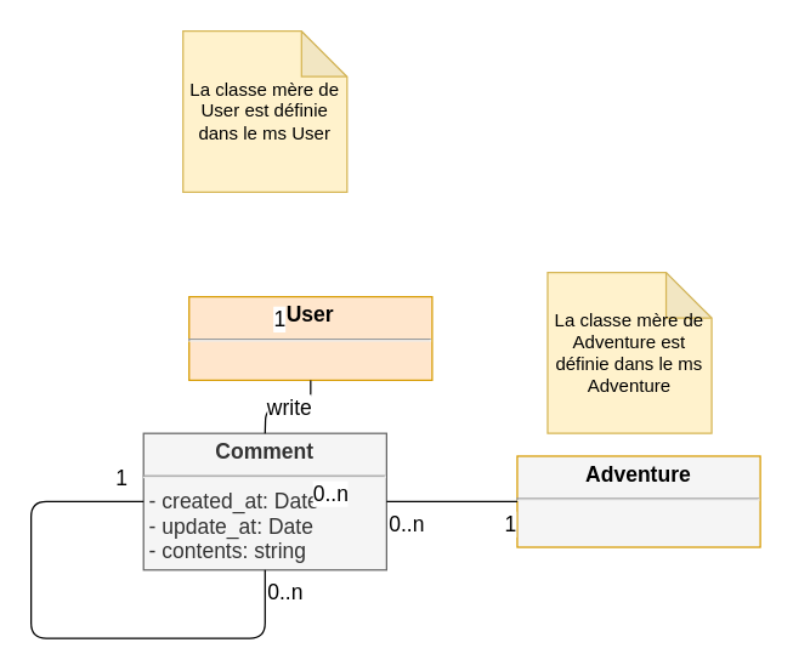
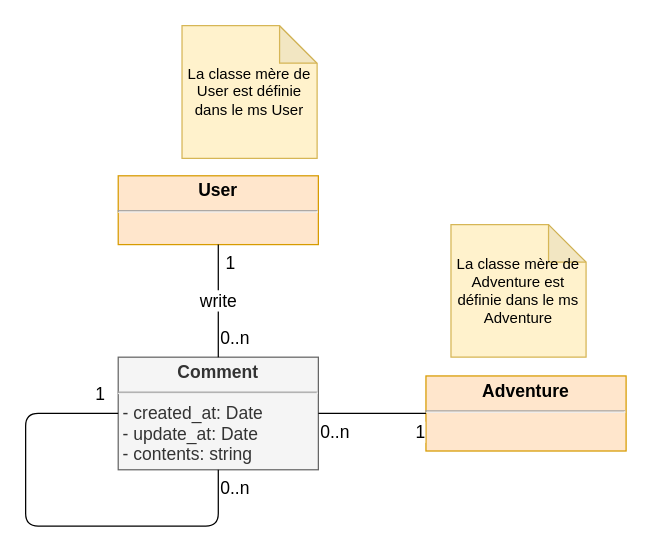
  <mxCell id="0" />
  <mxCell id="1" parent="0" />
- <mxCell id="2" value="&lt;p style=&quot;margin: 4px 0px 0px ; text-align: center ; font-size: 14px&quot;&gt;&lt;b style=&quot;font-size: 14px&quot;&gt;&lt;font style=&quot;font-size: 14px&quot;&gt;Adventure&lt;/font&gt;&lt;/b&gt;&lt;/p&gt;&lt;hr style=&quot;font-size: 14px&quot;&gt;&lt;p style=&quot;margin: 0px 0px 0px 4px ; font-size: 14px&quot;&gt;&lt;br&gt;&lt;/p&gt;" style="verticalAlign=top;align=left;overflow=fill;fontSize=14;fontFamily=Helvetica;html=1;fillColor=#f5f5f5;strokeColor=#d79b00;" parent="1" vertex="1"><mxGeometry x="340" y="300" width="160" height="60" as="geometry" /></mxCell>
+ <mxCell id="2" value="&lt;p style=&quot;margin: 4px 0px 0px ; text-align: center ; font-size: 14px&quot;&gt;&lt;b style=&quot;font-size: 14px&quot;&gt;&lt;font style=&quot;font-size: 14px&quot;&gt;Adventure&lt;/font&gt;&lt;/b&gt;&lt;/p&gt;&lt;hr style=&quot;font-size: 14px&quot;&gt;&lt;p style=&quot;margin: 0px 0px 0px 4px ; font-size: 14px&quot;&gt;&lt;br&gt;&lt;/p&gt;" style="verticalAlign=top;align=left;overflow=fill;fontSize=14;fontFamily=Helvetica;html=1;fillColor=#ffe6cc;strokeColor=#d79b00;" parent="1" vertex="1"><mxGeometry x="340" y="300" width="160" height="60" as="geometry" /></mxCell>
  <mxCell id="3" value="&lt;p style=&quot;margin: 4px 0px 0px ; text-align: center ; font-size: 14px&quot;&gt;&lt;b style=&quot;font-size: 14px&quot;&gt;&lt;font style=&quot;font-size: 14px&quot;&gt;Comment&lt;/font&gt;&lt;/b&gt;&lt;/p&gt;&lt;hr style=&quot;font-size: 14px&quot;&gt;&lt;p style=&quot;margin: 0px 0px 0px 4px ; font-size: 14px&quot;&gt;- created_at: Date&lt;/p&gt;&lt;p style=&quot;margin: 0px 0px 0px 4px ; font-size: 14px&quot;&gt;&lt;span style=&quot;font-size: 14px&quot;&gt;- update_at: Date&lt;/span&gt;&lt;/p&gt;&lt;p style=&quot;margin: 0px 0px 0px 4px ; font-size: 14px&quot;&gt;&lt;span style=&quot;font-size: 14px&quot;&gt;- contents: string&lt;/span&gt;&lt;br style=&quot;font-size: 14px&quot;&gt;&lt;/p&gt;" style="verticalAlign=top;align=left;overflow=fill;fontSize=14;fontFamily=Helvetica;html=1;fillColor=#f5f5f5;strokeColor=#666666;fontColor=#333333;" parent="1" vertex="1"><mxGeometry x="94" y="285" width="160" height="90" as="geometry" /></mxCell>
  <mxCell id="4" value="" style="endArrow=none;html=1;endSize=12;startArrow=none;startSize=14;startFill=0;edgeStyle=orthogonalEdgeStyle;exitX=0;exitY=0.5;exitDx=0;exitDy=0;entryX=1;entryY=0.5;entryDx=0;entryDy=0;endFill=0;fontSize=14;" parent="1" source="2" target="3" edge="1"><mxGeometry relative="1" as="geometry"><mxPoint x="130" y="250" as="sourcePoint" /><mxPoint x="380" y="250" as="targetPoint" /></mxGeometry></mxCell>
  <mxCell id="5" value="" style="endArrow=none;html=1;exitX=0;exitY=0.5;exitDx=0;exitDy=0;entryX=0.5;entryY=1;entryDx=0;entryDy=0;fontSize=14;" parent="1" source="3" target="3" edge="1"><mxGeometry width="50" height="50" relative="1" as="geometry"><mxPoint x="220" y="560" as="sourcePoint" /><mxPoint x="270" y="510" as="targetPoint" /><Array as="points"><mxPoint x="20" y="330" /><mxPoint x="20" y="420" /><mxPoint x="44" y="420" /><mxPoint x="174" y="420" /></Array></mxGeometry></mxCell>
  <mxCell id="6" value="1" style="resizable=0;html=1;align=right;verticalAlign=top;labelBackgroundColor=#ffffff;fontSize=14;" parent="1" connectable="0" vertex="1"><mxGeometry x="84" y="300" as="geometry" /></mxCell>
  <mxCell id="7" value="0..n" style="resizable=0;html=1;align=left;verticalAlign=top;labelBackgroundColor=#ffffff;fontSize=14;" parent="1" connectable="0" vertex="1"><mxGeometry x="174" y="375" as="geometry" /></mxCell>
- <mxCell id="8" value="&lt;p style=&quot;margin: 4px 0px 0px ; text-align: center ; font-size: 14px&quot;&gt;&lt;b style=&quot;font-size: 14px&quot;&gt;&lt;font style=&quot;font-size: 14px&quot;&gt;User&lt;/font&gt;&lt;/b&gt;&lt;/p&gt;&lt;hr style=&quot;font-size: 14px&quot;&gt;&lt;p style=&quot;margin: 0px 0px 0px 4px ; font-size: 14px&quot;&gt;&lt;br&gt;&lt;/p&gt;&lt;p style=&quot;margin: 0px 0px 0px 4px ; font-size: 14px&quot;&gt;&lt;br style=&quot;font-size: 14px&quot;&gt;&lt;/p&gt;" style="verticalAlign=top;align=left;overflow=fill;fontSize=14;fontFamily=Helvetica;html=1;fillColor=#ffe6cc;strokeColor=#d79b00;" parent="1" vertex="1"><mxGeometry x="124" y="195" width="160" height="55" as="geometry" /></mxCell>
+ <mxCell id="8" value="&lt;p style=&quot;margin: 4px 0px 0px ; text-align: center ; font-size: 14px&quot;&gt;&lt;b style=&quot;font-size: 14px&quot;&gt;&lt;font style=&quot;font-size: 14px&quot;&gt;User&lt;/font&gt;&lt;/b&gt;&lt;/p&gt;&lt;hr style=&quot;font-size: 14px&quot;&gt;&lt;p style=&quot;margin: 0px 0px 0px 4px ; font-size: 14px&quot;&gt;&lt;br&gt;&lt;/p&gt;&lt;p style=&quot;margin: 0px 0px 0px 4px ; font-size: 14px&quot;&gt;&lt;br style=&quot;font-size: 14px&quot;&gt;&lt;/p&gt;" style="verticalAlign=top;align=left;overflow=fill;fontSize=14;fontFamily=Helvetica;html=1;fillColor=#ffe6cc;strokeColor=#d79b00;" parent="1" vertex="1"><mxGeometry x="94" y="140" width="160" height="55" as="geometry" /></mxCell>
  <mxCell id="9" value="write" style="endArrow=none;html=1;endSize=12;startArrow=none;startSize=14;startFill=0;edgeStyle=orthogonalEdgeStyle;exitX=0.5;exitY=1;exitDx=0;exitDy=0;entryX=0.5;entryY=0;entryDx=0;entryDy=0;endFill=0;fontSize=14;" parent="1" source="8" edge="1"><mxGeometry relative="1" as="geometry"><mxPoint x="264" y="195" as="sourcePoint" /><mxPoint x="174" y="285" as="targetPoint" /></mxGeometry></mxCell>
  <mxCell id="10" value="0..n" style="resizable=0;html=1;align=left;verticalAlign=top;labelBackgroundColor=#ffffff;fontSize=14;" parent="9" connectable="0" vertex="1"><mxGeometry x="-1" relative="1" as="geometry"><mxPoint y="60" as="offset" /></mxGeometry></mxCell>
  <mxCell id="11" value="1" style="resizable=0;html=1;align=right;verticalAlign=top;labelBackgroundColor=#ffffff;fontSize=14;" parent="9" connectable="0" vertex="1"><mxGeometry x="1" relative="1" as="geometry"><mxPoint x="14" y="-90" as="offset" /></mxGeometry></mxCell>
  <mxCell id="12" value="0..n" style="resizable=0;html=1;align=left;verticalAlign=top;labelBackgroundColor=#ffffff;fontSize=14;" parent="1" connectable="0" vertex="1"><mxGeometry x="254" y="330" as="geometry" /></mxCell>
  <mxCell id="13" value="1" style="resizable=0;html=1;align=right;verticalAlign=top;labelBackgroundColor=#ffffff;fontSize=14;" parent="1" connectable="0" vertex="1"><mxGeometry x="340" y="330" as="geometry" /></mxCell>
- <mxCell id="14" value="La classe mère de User est définie dans le ms User" style="shape=note;whiteSpace=wrap;html=1;backgroundOutline=1;darkOpacity=0.05;fillColor=#fff2cc;strokeColor=#d6b656;" vertex="1" parent="1"><mxGeometry x="120" y="20" width="108" height="106" as="geometry" /></mxCell>
+ <mxCell id="14" value="La classe mère de User est définie dans le ms User" style="shape=note;whiteSpace=wrap;html=1;backgroundOutline=1;darkOpacity=0.05;fillColor=#fff2cc;strokeColor=#d6b656;" vertex="1" parent="1"><mxGeometry x="145" y="20" width="108" height="106" as="geometry" /></mxCell>
  <mxCell id="15" value="La classe mère de Adventure est définie dans le ms Adventure" style="shape=note;whiteSpace=wrap;html=1;backgroundOutline=1;darkOpacity=0.05;fillColor=#fff2cc;strokeColor=#d6b656;" vertex="1" parent="1"><mxGeometry x="360" y="179" width="108" height="106" as="geometry" /></mxCell>
